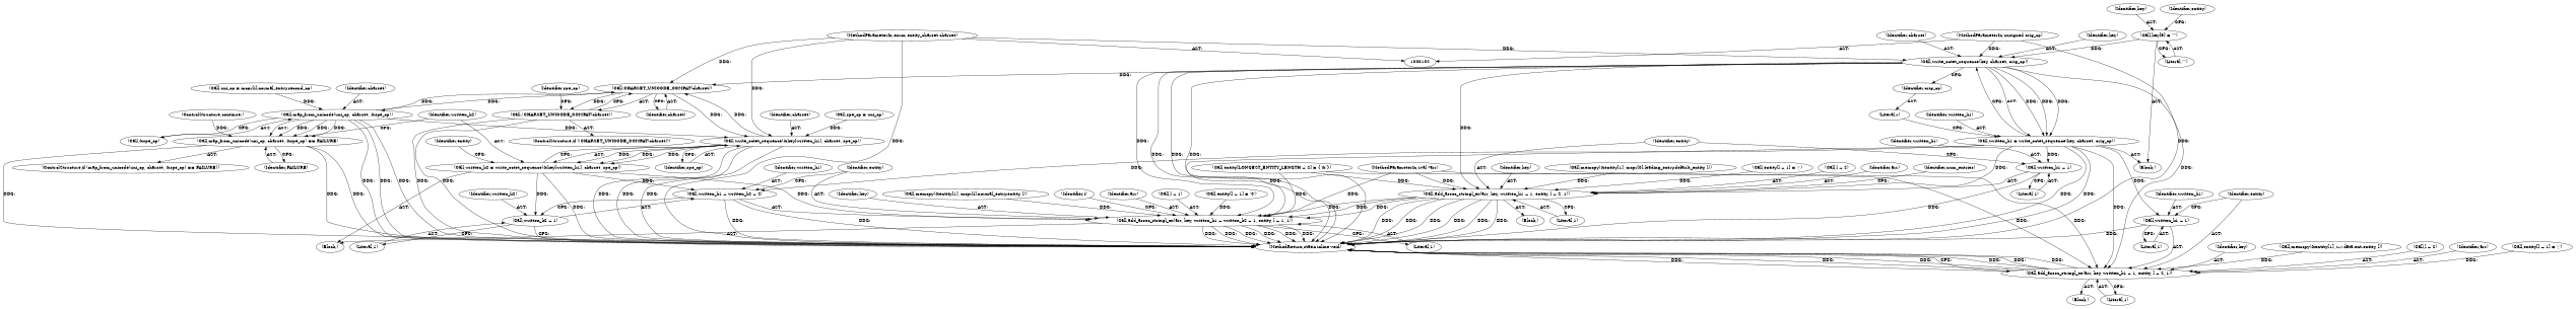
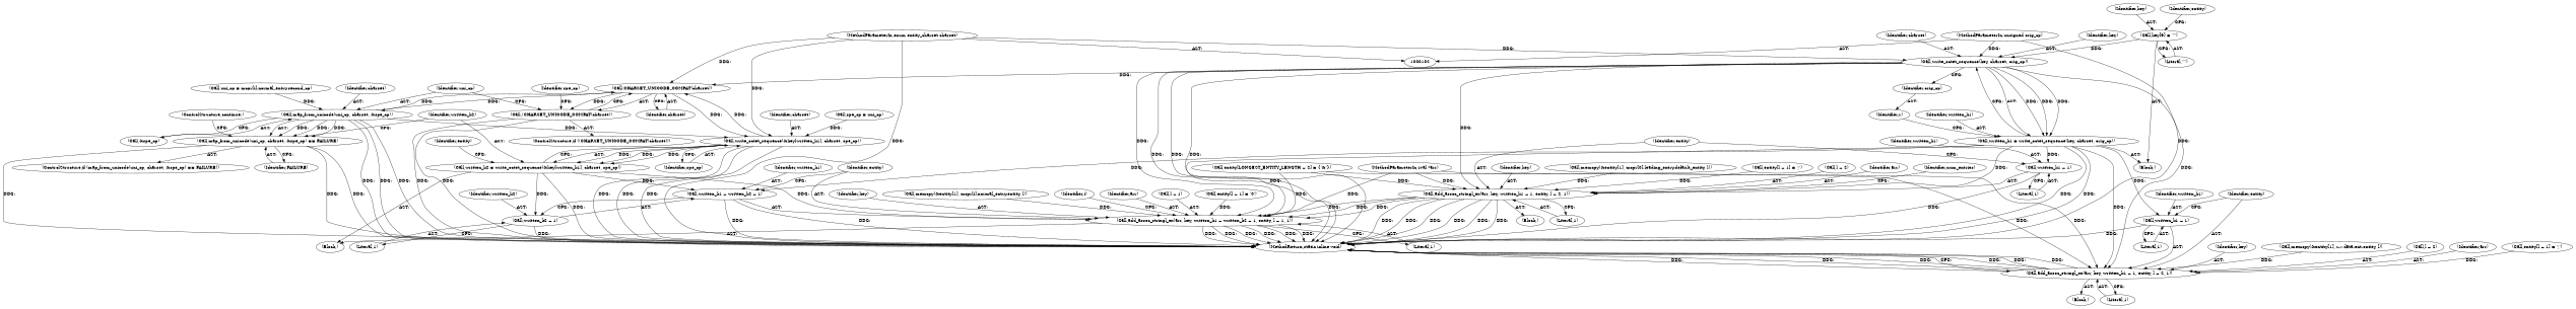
  digraph {
    n1 [label="(Call,write_octet_sequence(key, charset, orig_cp))"]
    n2 [label="(Call,written_k1 = write_octet_sequence(key, charset, orig_cp))"]
    n3 [label="(Call,add_assoc_stringl_ex(arr, key, written_k1 + 1, entity, l + 2, 1))"]
    n4 [label="(Call,add_assoc_stringl_ex(arr, key, written_k1 + 1, entity, l + 2, 1))"]
    n5 [label="(Call,add_assoc_stringl_ex(arr, key, written_k1 + written_k2 + 1, entity, l + 1, 1))"]
    n6 [label="(Call,CHARSET_UNICODE_COMPAT(charset))"]
    n7 [label="(Identifier,orig_cp)"]
    n8 [label="(MethodReturn,static inline void)"]
    n9 [label="(Block,)"]
    n10 [label="(Call,written_k1 + 1)"]
    n11 [label="(Call,written_k1 + 1)"]
-   n12 [label="(Call,written_k1 + written_k2 + 2)"]
+   n12 [label="(Call,written_k1 + written_k2 + 1)"]
    n13 [label="(Block,)"]
    n14 [label="(Literal,1)"]
    n15 [label="(Block,)"]
    n16 [label="(Literal,1)"]
    n17 [label="(Block,)"]
    n18 [label="(Literal,1)"]
    n19 [label="(Call,map_from_unicode(uni_cp, charset, &spe_cp))"]
    n20 [label="(Call,write_octet_sequence(&key[written_k1], charset, spe_cp))"]
    n21 [label="(Call,!CHARSET_UNICODE_COMPAT(charset))"]
    n22 [label="(Identifier,charset)"]
-   n23 [label="(Literal,r)"]
+   n23 [label="(Identifier,r)"]
    n24 [label="(Call,key[9] = \"\")"]
    n25 [label="(Literal,\"\")"]
    n26 [label="(MethodParameterIn,enum entity_charset charset)"]
    1000102
    n28 [label="(Call,map_from_unicode(uni_cp, charset, &spe_cp) == FAILURE)"]
    n29 [label="(Call,&spe_cp)"]
    n30 [label="(Call,written_k2 = write_octet_sequence(&key[written_k1], charset, spe_cp))"]
    n31 [label="(Identifier,spe_cp)"]
    n32 [label="(MethodParameterIn,unsigned orig_cp)"]
    n33 [label="(Literal,1)"]
    n34 [label="(Literal,1)"]
    n35 [label="(Call,written_k2 + 1)"]
    n36 [label="(Literal,1)"]
    n37 [label="(ControlStructure,if (!CHARSET_UNICODE_COMPAT(charset)))"]
    n38 [label="(ControlStructure,if (map_from_unicode(uni_cp, charset, &spe_cp) == FAILURE))"]
    n39 [label="(Identifier,FAILURE)"]
    n40 [label="(Identifier,key)"]
    n41 [label="(Identifier,charset)"]
    n42 [label="(Identifier,key)"]
    n43 [label="(Identifier,key)"]
    n44 [label="(Call,memcpy(&entity[1], r->data.ent.entity, l))"]
    n45 [label="(Call,memcpy(&entity[1], mcpr[0].leading_entry.default_entity, l))"]
    n46 [label="(Call,entity[l + 1] = ';')"]
    n47 [label="(Identifier,key)"]
    n48 [label="(Call,memcpy(&entity[1], mcpr[i].normal_entry.entity, l))"]
    n49 [label="(Identifier,written_k1)"]
    n50 [label="(Identifier,i)"]
    n51 [label="(Identifier,written_k2)"]
    n52 [label="(Call,l + 2)"]
    n53 [label="(Identifier,spe_cp)"]
    n54 [label="(Call,l + 2)"]
    n55 [label="(Call,uni_cp = mcpr[i].normal_entry.second_cp)"]
    n56 [label="(Identifier,charset)"]
    n57 [label="(Identifier,arr)"]
    n58 [label="(Call,l + 1)"]
    n59 [label="(Call,entity[l + 1] = '\0')"]
    n60 [label="(Identifier,arr)"]
    n61 [label="(Call,spe_cp = uni_cp)"]
+   n62 [label="(Identifier,uni_cp)"]
    n63 [label="(Identifier,key)"]
    n64 [label="(Identifier,entity)"]
    n65 [label="(Identifier,entity)"]
    n66 [label="(Call,entity[LONGEST_ENTITY_LENGTH + 2] = {'&'})"]
    n67 [label="(Identifier,entity)"]
    n68 [label="(Call,entity[l + 1] = ';')"]
    n69 [label="(Identifier,entity)"]
    n70 [label="(ControlStructure,continue;)"]
    n71 [label="(Identifier,written_k2)"]
    n72 [label="(Identifier,arr)"]
    n73 [label="(Identifier,charset)"]
    n74 [label="(MethodParameterIn,zval *arr)"]
    n75 [label="(Identifier,entity)"]
    n76 [label="(Identifier,written_k1)"]
    n77 [label="(Identifier,written_k1)"]
    n78 [label="(Identifier,num_entries)"]
    n79 [label="(Identifier,written_k1)"]
    n1 -> n2 [label="AST: "]
    n1 -> n2 [label="DDG: "]
    n1 -> n2 [label="DDG: "]
    n1 -> n2 [label="DDG: "]
    n1 -> n3 [label="DDG: "]
    n1 -> n4 [label="DDG: "]
    n1 -> n5 [label="DDG: "]
    n1 -> n6 [label="DDG: "]
    n1 -> n7 [label="CFG: "]
    n1 -> n8 [label="DDG: "]
    n1 -> n8 [label="DDG: "]
    n1 -> n8 [label="DDG: "]
    n2 -> n1 [label="CFG: "]
    n2 -> n3 [label="DDG: "]
    n2 -> n4 [label="DDG: "]
    n2 -> n5 [label="DDG: "]
    n2 -> n8 [label="DDG: "]
    n2 -> n8 [label="DDG: "]
    n2 -> n9 [label="AST: "]
    n2 -> n10 [label="DDG: "]
    n2 -> n11 [label="DDG: "]
    n2 -> n12 [label="DDG: "]
    n3 -> n8 [label="DDG: "]
    n3 -> n8 [label="DDG: "]
    n3 -> n8 [label="DDG: "]
    n3 -> n8 [label="DDG: "]
    n3 -> n8 [label="DDG: "]
    n3 -> n8 [label="DDG: "]
    n3 -> n13 [label="AST: "]
    n3 -> n14 [label="CFG: "]
    n4 -> n5 [label="DDG: "]
    n4 -> n5 [label="DDG: "]
    n4 -> n5 [label="DDG: "]
    n4 -> n8 [label="DDG: "]
    n4 -> n8 [label="DDG: "]
    n4 -> n8 [label="DDG: "]
    n4 -> n8 [label="DDG: "]
    n4 -> n8 [label="DDG: "]
    n4 -> n8 [label="DDG: "]
    n4 -> n15 [label="AST: "]
    n4 -> n16 [label="CFG: "]
    n5 -> n8 [label="DDG: "]
    n5 -> n8 [label="DDG: "]
    n5 -> n8 [label="DDG: "]
    n5 -> n8 [label="DDG: "]
    n5 -> n8 [label="DDG: "]
    n5 -> n8 [label="DDG: "]
    n5 -> n17 [label="AST: "]
    n5 -> n18 [label="CFG: "]
    n6 -> n19 [label="DDG: "]
    n6 -> n20 [label="DDG: "]
    n6 -> n21 [label="AST: "]
    n6 -> n21 [label="DDG: "]
    n6 -> n22 [label="CFG: "]
    n7 -> n23 [label="AST: "]
    n8 -> n3 [label="CFG: "]
    n10 -> n3 [label="AST: "]
    n10 -> n8 [label="DDG: "]
    n10 -> n33 [label="CFG: "]
    n11 -> n4 [label="AST: "]
    n11 -> n8 [label="DDG: "]
    n11 -> n34 [label="CFG: "]
    n12 -> n5 [label="AST: "]
    n12 -> n8 [label="DDG: "]
    n12 -> n8 [label="DDG: "]
    n12 -> n35 [label="CFG: "]
    n14 -> n3 [label="AST: "]
    n16 -> n4 [label="AST: "]
    n18 -> n5 [label="AST: "]
    n19 -> n6 [label="DDG: "]
    n19 -> n8 [label="DDG: "]
    n19 -> n8 [label="DDG: "]
    n19 -> n8 [label="DDG: "]
    n19 -> n20 [label="DDG: "]
    n19 -> n28 [label="AST: "]
    n19 -> n28 [label="DDG: "]
    n19 -> n28 [label="DDG: "]
    n19 -> n28 [label="DDG: "]
    n19 -> n29 [label="CFG: "]
    n20 -> n6 [label="DDG: "]
    n20 -> n8 [label="DDG: "]
    n20 -> n8 [label="DDG: "]
    n20 -> n8 [label="DDG: "]
    n20 -> n30 [label="AST: "]
    n20 -> n30 [label="DDG: "]
    n20 -> n30 [label="DDG: "]
    n20 -> n30 [label="DDG: "]
    n20 -> n31 [label="CFG: "]
    n21 -> n6 [label="CFG: "]
    n21 -> n8 [label="DDG: "]
    n21 -> n8 [label="DDG: "]
    n21 -> n37 [label="AST: "]
    n22 -> n6 [label="AST: "]
    n23 -> n2 [label="CFG: "]
    n24 -> n1 [label="DDG: "]
    n24 -> n9 [label="AST: "]
    n24 -> n25 [label="CFG: "]
    n25 -> n24 [label="AST: "]
    n26 -> n1 [label="DDG: "]
    n26 -> n6 [label="DDG: "]
    n26 -> n8 [label="DDG: "]
    n26 -> n20 [label="DDG: "]
    n26 -> 1000102 [label="AST: "]
    n28 -> n8 [label="DDG: "]
    n28 -> n8 [label="DDG: "]
    n28 -> n8 [label="DDG: "]
    n28 -> n38 [label="AST: "]
    n28 -> n39 [label="CFG: "]
    n29 -> n19 [label="AST: "]
    n30 -> n5 [label="DDG: "]
    n30 -> n8 [label="DDG: "]
    n30 -> n12 [label="DDG: "]
    n30 -> n17 [label="AST: "]
    n30 -> n20 [label="CFG: "]
    n30 -> n35 [label="DDG: "]
    n31 -> n20 [label="AST: "]
    n32 -> n1 [label="DDG: "]
    n32 -> n8 [label="DDG: "]
    n32 -> 1000102 [label="AST: "]
    n33 -> n10 [label="AST: "]
    n34 -> n11 [label="AST: "]
-   n35 -> n8 [label="CFG: "]
+   n35 -> n8 [label="DDG: "]
    n35 -> n12 [label="AST: "]
    n35 -> n36 [label="CFG: "]
    n36 -> n35 [label="AST: "]
    n39 -> n28 [label="AST: "]
    n40 -> n3 [label="AST: "]
    n41 -> n20 [label="AST: "]
    n42 -> n1 [label="AST: "]
    n43 -> n4 [label="AST: "]
    n44 -> n3 [label="DDG: "]
    n45 -> n4 [label="DDG: "]
    n46 -> n4 [label="DDG: "]
    n47 -> n5 [label="AST: "]
    n48 -> n5 [label="DDG: "]
    n49 -> n10 [label="AST: "]
    n50 -> n5 [label="CFG: "]
    n51 -> n28 [label="CFG: "]
    n51 -> n30 [label="AST: "]
    n52 -> n4 [label="AST: "]
    n53 -> n21 [label="CFG: "]
    n54 -> n3 [label="AST: "]
    n55 -> n19 [label="DDG: "]
    n56 -> n19 [label="AST: "]
    n57 -> n5 [label="AST: "]
    n58 -> n5 [label="AST: "]
    n59 -> n5 [label="DDG: "]
    n60 -> n3 [label="AST: "]
    n61 -> n20 [label="DDG: "]
+   n62 -> n19 [label="AST: "]
+   n62 -> n21 [label="CFG: "]
    n63 -> n24 [label="AST: "]
    n64 -> n3 [label="AST: "]
    n64 -> n10 [label="CFG: "]
    n65 -> n30 [label="CFG: "]
    n66 -> n3 [label="DDG: "]
    n66 -> n4 [label="DDG: "]
    n66 -> n5 [label="DDG: "]
    n67 -> n24 [label="CFG: "]
    n68 -> n3 [label="DDG: "]
    n69 -> n5 [label="AST: "]
    n69 -> n12 [label="CFG: "]
-   n70 -> n28 [label="DDG: "]
+   n70 -> n28 [label="CFG: "]
    n71 -> n35 [label="AST: "]
    n72 -> n4 [label="AST: "]
    n73 -> n1 [label="AST: "]
    n74 -> n3 [label="DDG: "]
    n74 -> n4 [label="DDG: "]
    n74 -> n5 [label="DDG: "]
    n75 -> n4 [label="AST: "]
    n75 -> n11 [label="CFG: "]
    n76 -> n11 [label="AST: "]
    n77 -> n12 [label="AST: "]
    n78 -> n4 [label="CFG: "]
    n79 -> n2 [label="AST: "]
  }
